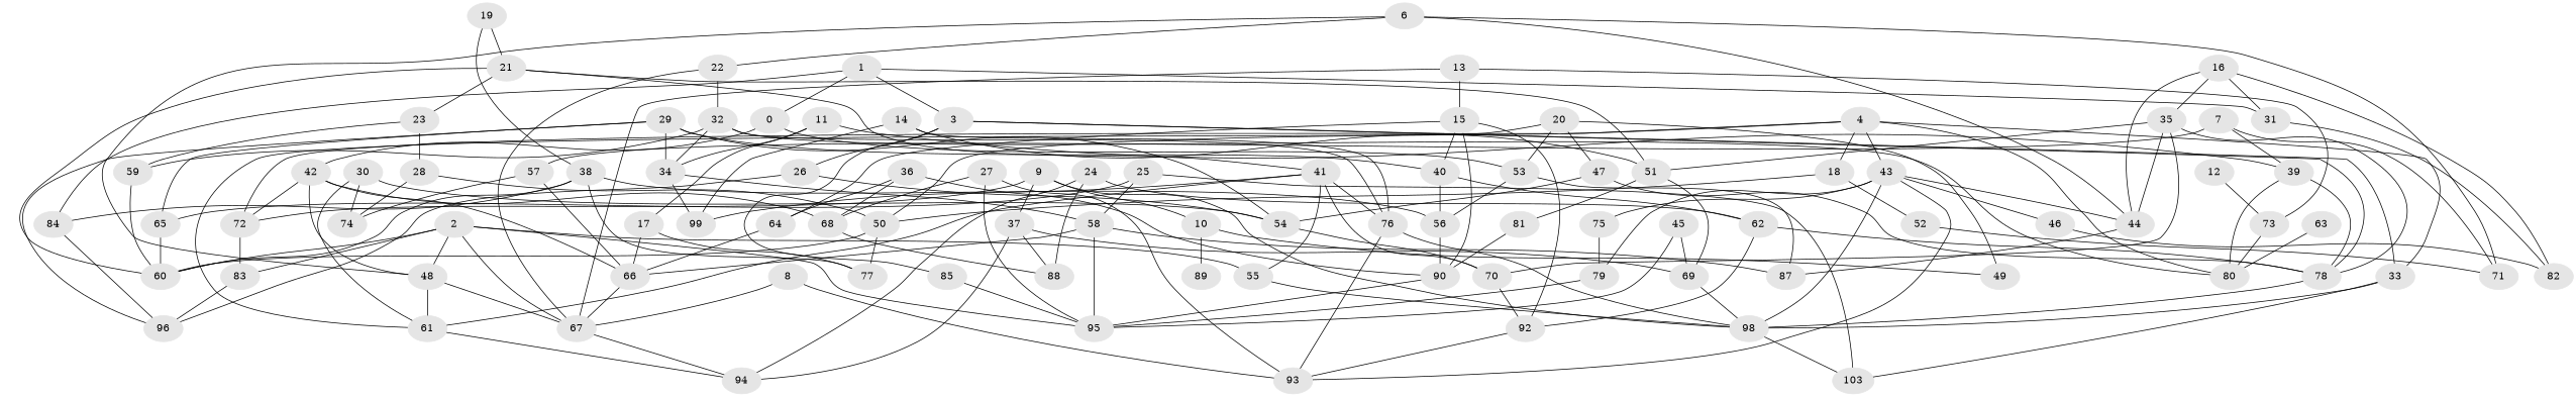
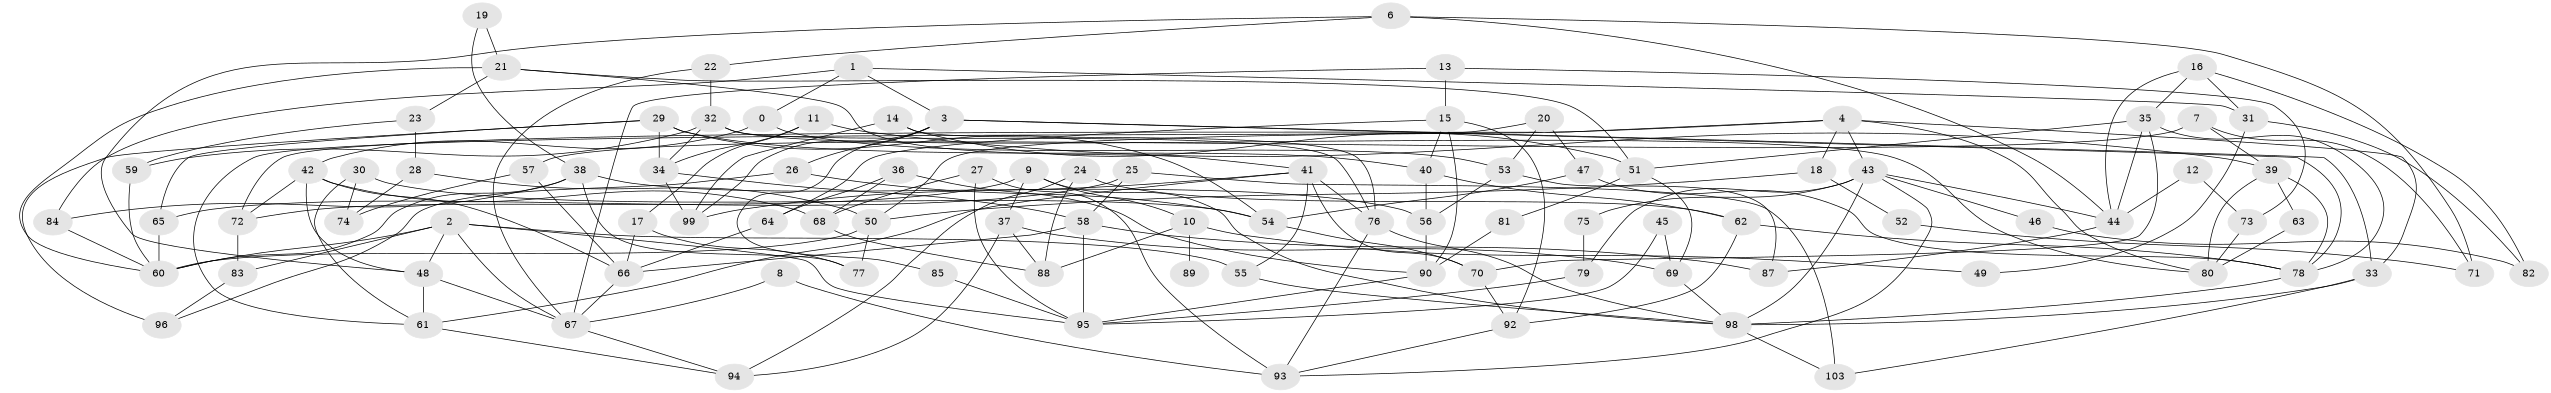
  graph {
    node [color=gray90 style=filled]
    1
    3
    n3 [label=0]
    31
    84
    26
    33
    78
    85
    99
    42
    53
    49
    82
    96
    2
    48
    55
    60
    67
    83
    95
    61
    98
    94
    54
    n27 [label=103]
    4
    18
    43
    50
    72
    80
    52
    44
    93
    46
    75
    79
    77
    66
    68
    56
    87
    6
    22
    71
    32
    7
    39
    57
    63
    74
    8
    58
    9
    10
    37
    88
    89
    69
    11
    17
    34
    12
    73
    13
    15
    64
    90
    92
    40
    14
    51
    76
    81
    16
    35
    70
    19
    21
    38
    23
    41
    20
    47
    28
    59
    24
    62
    25
    65
    27
    29
    30
    36
    45
    1 -- 3
    1 -- n3
    1 -- 31
    1 -- 84
    3 -- 26
    3 -- 33
    3 -- 78
    3 -- 85
+   3 -- 99
    n3 -- 42
    n3 -- 53
-   20 -- 49
+   31 -- 49
    31 -- 82
-   84 -- 96
+   84 -- 60
    26 -- 96
    26 -- 54
    33 -- 98
    33 -- n27
    78 -- 98
    85 -- 95
    42 -- 48
    42 -- 72
    42 -- 66
    42 -- 68
    53 -- 56
    53 -- 87
    2 -- 48
    2 -- 55
    2 -- 60
    2 -- 67
    2 -- 83
    2 -- 95
    48 -- 67
    48 -- 61
    55 -- 98
    67 -- 94
    83 -- 96
    61 -- 94
    98 -- n27
    54 -- 70
    4 -- 33
    4 -- 18
    4 -- 43
    4 -- 50
    4 -- 72
    4 -- 80
    18 -- 50
    18 -- 52
    43 -- 98
    43 -- 44
    43 -- 93
    43 -- 46
    43 -- 75
    43 -- 79
    50 -- 60
    50 -- 77
    72 -- 83
    52 -- 71
    44 -- 87
    46 -- 82
    75 -- 79
    79 -- 95
    66 -- 67
    68 -- 88
    56 -- 90
    6 -- 48
    6 -- 44
    6 -- 22
    6 -- 71
    22 -- 67
    22 -- 32
    32 -- 80
    32 -- 34
    32 -- 76
    32 -- 59
    7 -- 71
    7 -- 39
    7 -- 57
    39 -- 78
    39 -- 80
+   39 -- 63
    57 -- 66
    57 -- 74
    63 -- 80
    8 -- 67
    8 -- 93
    58 -- 95
    58 -- 66
    58 -- 87
    9 -- 98
    9 -- 72
    9 -- 10
    9 -- 37
    10 -- 49
+   10 -- 88
    10 -- 89
    37 -- 94
    37 -- 88
    37 -- 69
    69 -- 98
    11 -- 39
    11 -- 17
    11 -- 34
    17 -- 77
    17 -- 66
    34 -- 99
    34 -- 58
+   12 -- 44
    12 -- 73
    73 -- 80
    13 -- 67
    13 -- 73
    13 -- 15
    15 -- 64
    15 -- 90
    15 -- 92
    15 -- 40
    64 -- 66
    90 -- 95
    92 -- 93
    40 -- 56
    40 -- 62
    14 -- 99
    14 -- 51
    14 -- 76
    51 -- 69
    51 -- 81
    76 -- 98
    76 -- 93
    81 -- 90
    16 -- 31
    16 -- 82
    16 -- 44
    16 -- 35
    35 -- 78
    35 -- 44
    35 -- 51
    35 -- 70
    70 -- 92
    19 -- 21
    19 -- 38
    21 -- 60
    21 -- 51
    21 -- 23
    21 -- 41
    38 -- 84
    38 -- 60
    38 -- 77
    38 -- 56
    23 -- 28
    23 -- 59
    41 -- 99
    41 -- 55
    41 -- 61
    41 -- 76
    41 -- 70
    20 -- 53
    20 -- 61
    20 -- 47
    47 -- 78
    47 -- 54
    28 -- 50
    28 -- 74
    59 -- 60
    24 -- 94
    24 -- 88
    24 -- 62
    62 -- 78
    62 -- 92
    25 -- n27
    25 -- 58
    25 -- 65
    65 -- 60
    27 -- 95
    27 -- 93
    27 -- 68
    29 -- 96
    29 -- 54
    29 -- 34
    29 -- 40
    29 -- 65
    30 -- 61
    30 -- 54
    30 -- 74
    36 -- 68
    36 -- 64
    36 -- 90
    45 -- 95
    45 -- 69
  }
